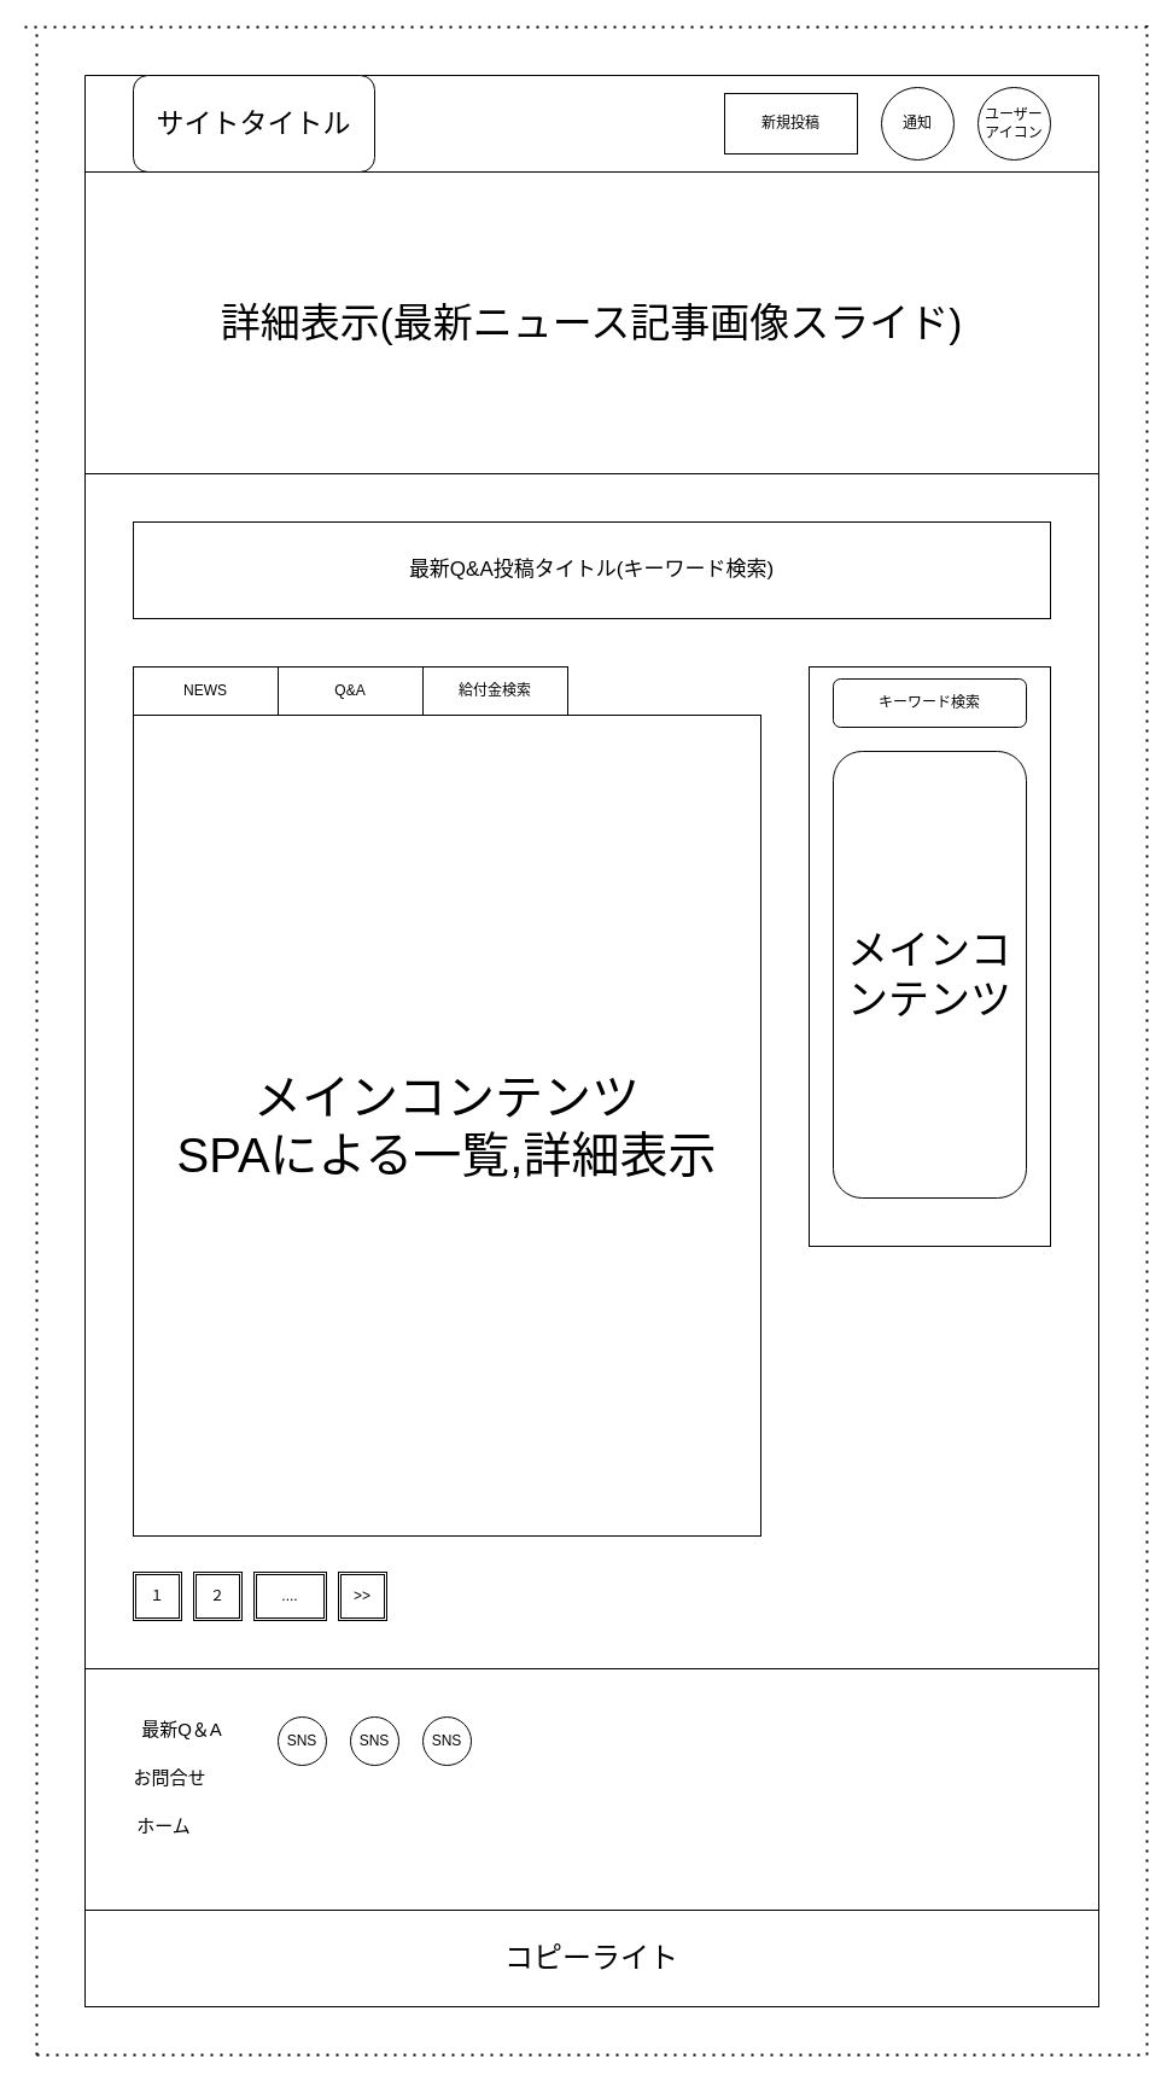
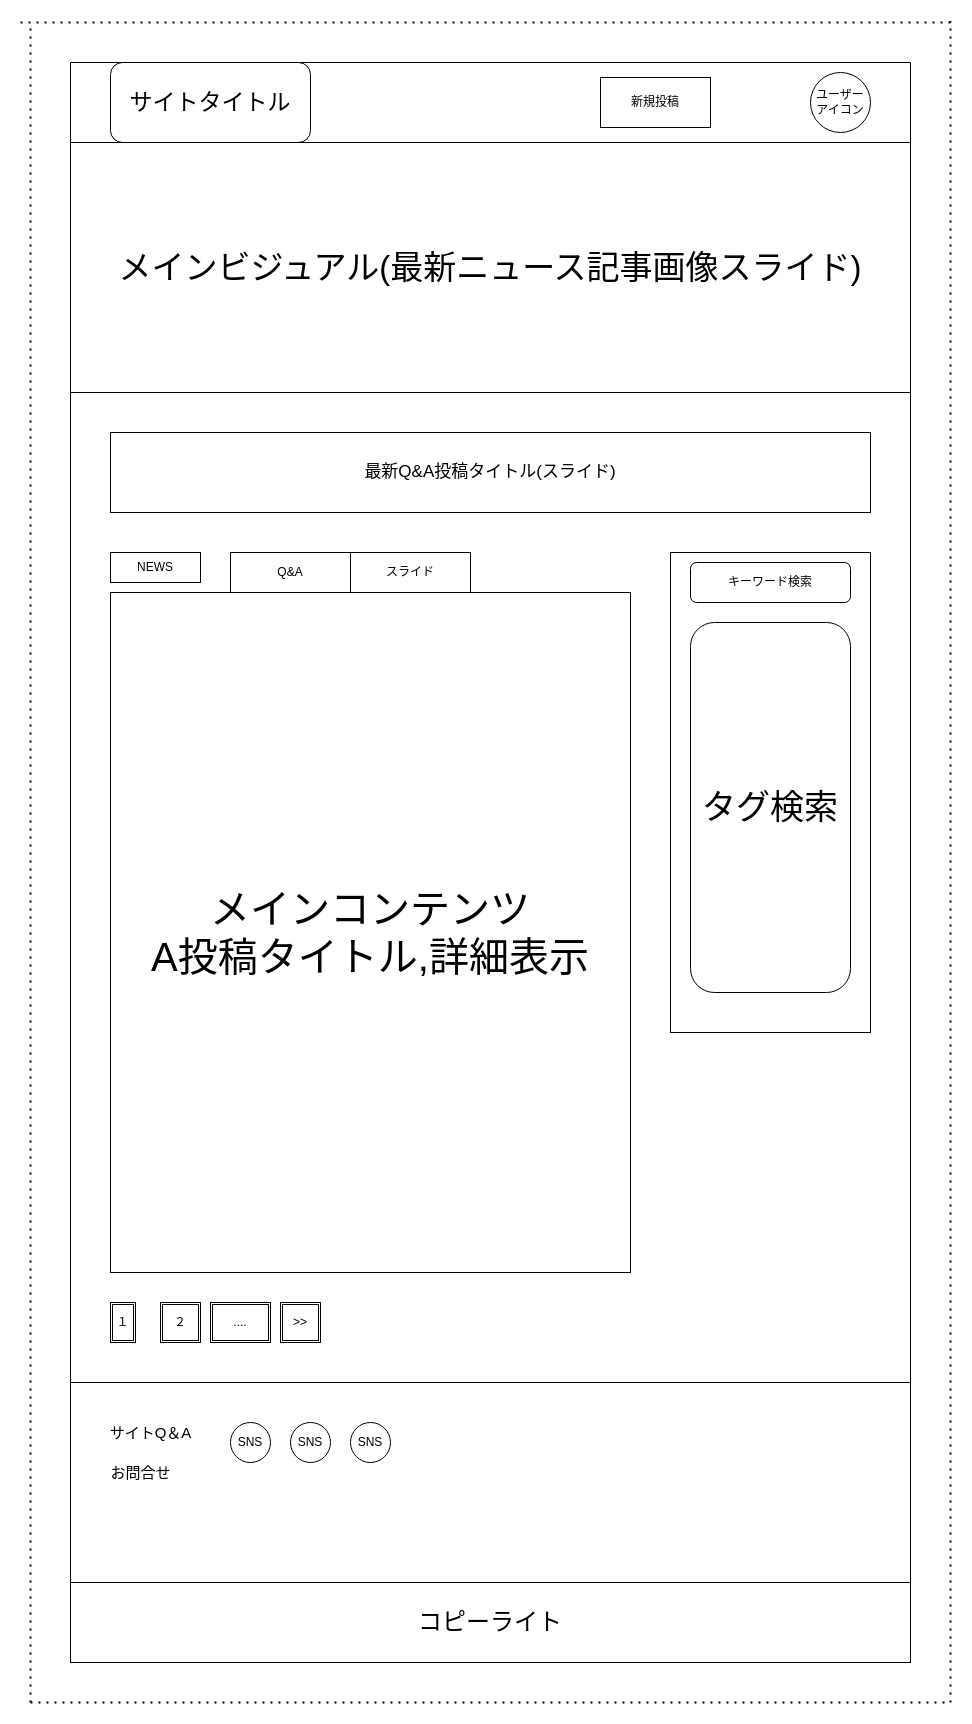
  <mxCell id="0" />
  <mxCell id="1" parent="0" />
  <mxCell id="2" value="" style="swimlane;startSize=0;labelBackgroundColor=none;" parent="1" vertex="1"><mxGeometry width="840" height="1600" as="geometry" x="70" y="62"><mxRectangle x="200" y="120" width="50" height="40" as="alternateBounds" /></mxGeometry></mxCell>
  <mxCell id="3" value="&lt;font style=&quot;font-size: 23px&quot;&gt;サイトタイトル&lt;/font&gt;" style="whiteSpace=wrap;html=1;align=center;treeFolding=1;treeMoving=1;newEdgeStyle={&quot;edgeStyle&quot;:&quot;elbowEdgeStyle&quot;,&quot;startArrow&quot;:&quot;none&quot;,&quot;endArrow&quot;:&quot;none&quot;};rounded=1;" parent="2" vertex="1"><mxGeometry x="40" width="200" height="80" as="geometry" /></mxCell>
  <mxCell id="4" value="ユーザー&lt;br&gt;アイコン" style="ellipse;whiteSpace=wrap;html=1;aspect=fixed;" parent="2" vertex="1"><mxGeometry x="740" y="10" width="60" height="60" as="geometry" /></mxCell>
- <mxCell id="5" value="通知" style="ellipse;whiteSpace=wrap;html=1;aspect=fixed;" parent="2" vertex="1"><mxGeometry x="660" y="10" width="60" height="60" as="geometry" /></mxCell>
  <mxCell id="6" value="新規投稿" style="rounded=0;whiteSpace=wrap;html=1;" parent="2" vertex="1"><mxGeometry x="530" y="15" width="110" height="50" as="geometry" /></mxCell>
- <mxCell id="7" value="&lt;font style=&quot;font-size: 33px&quot;&gt;詳細表示(最新ニュース記事画像スライド)&lt;/font&gt;" style="rounded=0;whiteSpace=wrap;html=1;" parent="2" vertex="1"><mxGeometry y="80" width="840" height="250" as="geometry" /></mxCell>
+ <mxCell id="7" value="&lt;font style=&quot;font-size: 33px&quot;&gt;メインビジュアル(最新ニュース記事画像スライド)&lt;/font&gt;" style="rounded=0;whiteSpace=wrap;html=1;" parent="2" vertex="1"><mxGeometry y="80" width="840" height="250" as="geometry" /></mxCell>
  <mxCell id="8" value="" style="rounded=0;whiteSpace=wrap;html=1;" parent="2" vertex="1"><mxGeometry x="600" y="490" width="200" height="480" as="geometry" /></mxCell>
  <mxCell id="9" value="キーワード検索" style="rounded=1;whiteSpace=wrap;html=1;" parent="2" vertex="1"><mxGeometry x="620" y="500" width="160" height="40" as="geometry" /></mxCell>
- <mxCell id="10" value="&lt;font style=&quot;font-size: 34px&quot;&gt;メインコンテンツ&lt;/font&gt;" style="rounded=1;whiteSpace=wrap;html=1;" parent="2" vertex="1"><mxGeometry x="620" y="560" width="160" height="370" as="geometry" /></mxCell>
- <mxCell id="11" value="&lt;font style=&quot;font-size: 40px&quot;&gt;メインコンテンツ&lt;br&gt;SPAによる一覧,詳細表示&lt;br&gt;&lt;/font&gt;" style="rounded=0;whiteSpace=wrap;html=1;direction=south;" parent="2" vertex="1"><mxGeometry x="40" y="530" width="520" height="680" as="geometry" /></mxCell>
- <mxCell id="12" value="NEWS" style="rounded=0;whiteSpace=wrap;html=1;" parent="2" vertex="1"><mxGeometry x="40" y="490" width="120" height="40" as="geometry" /></mxCell>
+ <mxCell id="10" value="&lt;font style=&quot;font-size: 34px&quot;&gt;タグ検索&lt;/font&gt;" style="rounded=1;whiteSpace=wrap;html=1;" parent="2" vertex="1"><mxGeometry x="620" y="560" width="160" height="370" as="geometry" /></mxCell>
+ <mxCell id="11" value="&lt;font style=&quot;font-size: 40px&quot;&gt;メインコンテンツ&lt;br&gt;A投稿タイトル,詳細表示&lt;br&gt;&lt;/font&gt;" style="rounded=0;whiteSpace=wrap;html=1;direction=south;" parent="2" vertex="1"><mxGeometry x="40" y="530" width="520" height="680" as="geometry" /></mxCell>
+ <mxCell id="12" value="NEWS" style="rounded=0;whiteSpace=wrap;html=1;" parent="2" vertex="1"><mxGeometry x="40" y="490" width="90" height="30" as="geometry" /></mxCell>
  <mxCell id="13" value="Q&amp;amp;A" style="rounded=0;whiteSpace=wrap;html=1;" parent="2" vertex="1"><mxGeometry x="160" y="490" width="120" height="40" as="geometry" /></mxCell>
- <mxCell id="14" value="給付金検索" style="rounded=0;whiteSpace=wrap;html=1;" parent="2" vertex="1"><mxGeometry x="280" y="490" width="120" height="40" as="geometry" /></mxCell>
+ <mxCell id="14" value="スライド" style="rounded=0;whiteSpace=wrap;html=1;" parent="2" vertex="1"><mxGeometry x="280" y="490" width="120" height="40" as="geometry" /></mxCell>
  <mxCell id="15" value="" style="rounded=0;whiteSpace=wrap;html=1;" parent="2" vertex="1"><mxGeometry y="1320" width="840" height="200" as="geometry" /></mxCell>
  <mxCell id="16" value="&lt;font style=&quot;font-size: 24px&quot;&gt;コピーライト&lt;/font&gt;" style="rounded=0;whiteSpace=wrap;html=1;" parent="2" vertex="1"><mxGeometry y="1520" width="840" height="80" as="geometry" /></mxCell>
- <mxCell id="17" value="&lt;font style=&quot;font-size: 17px&quot;&gt;最新Q&amp;amp;A投稿タイトル(キーワード検索)&lt;/font&gt;" style="rounded=0;whiteSpace=wrap;html=1;" parent="2" vertex="1"><mxGeometry x="40" y="370" width="760" height="80" as="geometry" /></mxCell>
- <mxCell id="18" value="&lt;font style=&quot;font-size: 15px&quot;&gt;最新Q＆A&lt;/font&gt;" style="text;html=1;align=center;verticalAlign=middle;resizable=0;points=[];autosize=1;" parent="2" vertex="1"><mxGeometry x="30" y="1360" width="100" height="20" as="geometry" /></mxCell>
+ <mxCell id="17" value="&lt;font style=&quot;font-size: 17px&quot;&gt;最新Q&amp;amp;A投稿タイトル(スライド)&lt;/font&gt;" style="rounded=0;whiteSpace=wrap;html=1;" parent="2" vertex="1"><mxGeometry x="40" y="370" width="760" height="80" as="geometry" /></mxCell>
+ <mxCell id="18" value="&lt;font style=&quot;font-size: 15px&quot;&gt;サイトQ＆A&lt;/font&gt;" style="text;html=1;align=center;verticalAlign=middle;resizable=0;points=[];autosize=1;" parent="2" vertex="1"><mxGeometry x="30" y="1360" width="100" height="20" as="geometry" /></mxCell>
  <mxCell id="19" value="&lt;font style=&quot;font-size: 15px&quot;&gt;お問合せ&lt;/font&gt;" style="text;html=1;align=center;verticalAlign=middle;resizable=0;points=[];autosize=1;" parent="2" vertex="1"><mxGeometry x="30" y="1400" width="80" height="20" as="geometry" /></mxCell>
  <mxCell id="20" value="SNS" style="ellipse;whiteSpace=wrap;html=1;aspect=fixed;labelBackgroundColor=none;" parent="2" vertex="1"><mxGeometry x="160" y="1360" width="40" height="40" as="geometry" /></mxCell>
- <mxCell id="21" value="&lt;font style=&quot;font-size: 15px&quot;&gt;ホーム&lt;/font&gt;" style="text;html=1;align=center;verticalAlign=middle;resizable=0;points=[];autosize=1;" parent="2" vertex="1"><mxGeometry x="35" y="1440" width="60" height="20" as="geometry" /></mxCell>
  <mxCell id="22" value="SNS" style="ellipse;whiteSpace=wrap;html=1;aspect=fixed;labelBackgroundColor=none;" parent="2" vertex="1"><mxGeometry x="220" y="1360" width="40" height="40" as="geometry" /></mxCell>
  <mxCell id="23" value="SNS" style="ellipse;whiteSpace=wrap;html=1;aspect=fixed;labelBackgroundColor=none;" parent="2" vertex="1"><mxGeometry x="280" y="1360" width="40" height="40" as="geometry" /></mxCell>
- <mxCell id="24" value="１" style="shape=ext;double=1;rounded=0;whiteSpace=wrap;html=1;labelBackgroundColor=none;" parent="2" vertex="1"><mxGeometry x="40" y="1240" width="40" height="40" as="geometry" /></mxCell>
+ <mxCell id="24" value="１" style="shape=ext;double=1;rounded=0;whiteSpace=wrap;html=1;labelBackgroundColor=none;" parent="2" vertex="1"><mxGeometry x="40" y="1240" width="25" height="40" as="geometry" /></mxCell>
  <mxCell id="25" value="２" style="shape=ext;double=1;rounded=0;whiteSpace=wrap;html=1;labelBackgroundColor=none;" parent="2" vertex="1"><mxGeometry x="90" y="1240" width="40" height="40" as="geometry" /></mxCell>
  <mxCell id="26" value="...." style="shape=ext;double=1;rounded=0;whiteSpace=wrap;html=1;labelBackgroundColor=none;" parent="2" vertex="1"><mxGeometry x="140" y="1240" width="60" height="40" as="geometry" /></mxCell>
  <mxCell id="27" value="&amp;gt;&amp;gt;" style="shape=ext;double=1;rounded=0;whiteSpace=wrap;html=1;labelBackgroundColor=none;" parent="2" vertex="1"><mxGeometry x="210" y="1240" width="40" height="40" as="geometry" /></mxCell>
  <mxCell id="28" value="" style="endArrow=none;dashed=1;html=1;dashPattern=1 3;strokeWidth=2;" parent="1" edge="1"><mxGeometry width="50" height="50" relative="1" as="geometry"><mxPoint x="20" y="22" as="sourcePoint" /><mxPoint x="950" y="22" as="targetPoint" /></mxGeometry></mxCell>
  <mxCell id="29" value="" style="endArrow=none;dashed=1;html=1;dashPattern=1 3;strokeWidth=2;" parent="1" edge="1"><mxGeometry width="50" height="50" relative="1" as="geometry"><mxPoint x="30" y="1702" as="sourcePoint" /><mxPoint x="30" y="22" as="targetPoint" /></mxGeometry></mxCell>
  <mxCell id="30" value="" style="endArrow=none;dashed=1;html=1;dashPattern=1 3;strokeWidth=2;" parent="1" edge="1"><mxGeometry width="50" height="50" relative="1" as="geometry"><mxPoint x="30" y="1702" as="sourcePoint" /><mxPoint x="950" y="1702" as="targetPoint" /></mxGeometry></mxCell>
  <mxCell id="31" value="" style="endArrow=none;dashed=1;html=1;dashPattern=1 3;strokeWidth=2;" parent="1" edge="1"><mxGeometry width="50" height="50" relative="1" as="geometry"><mxPoint x="950" y="1702" as="sourcePoint" /><mxPoint x="950" y="20.56" as="targetPoint" /></mxGeometry></mxCell>
